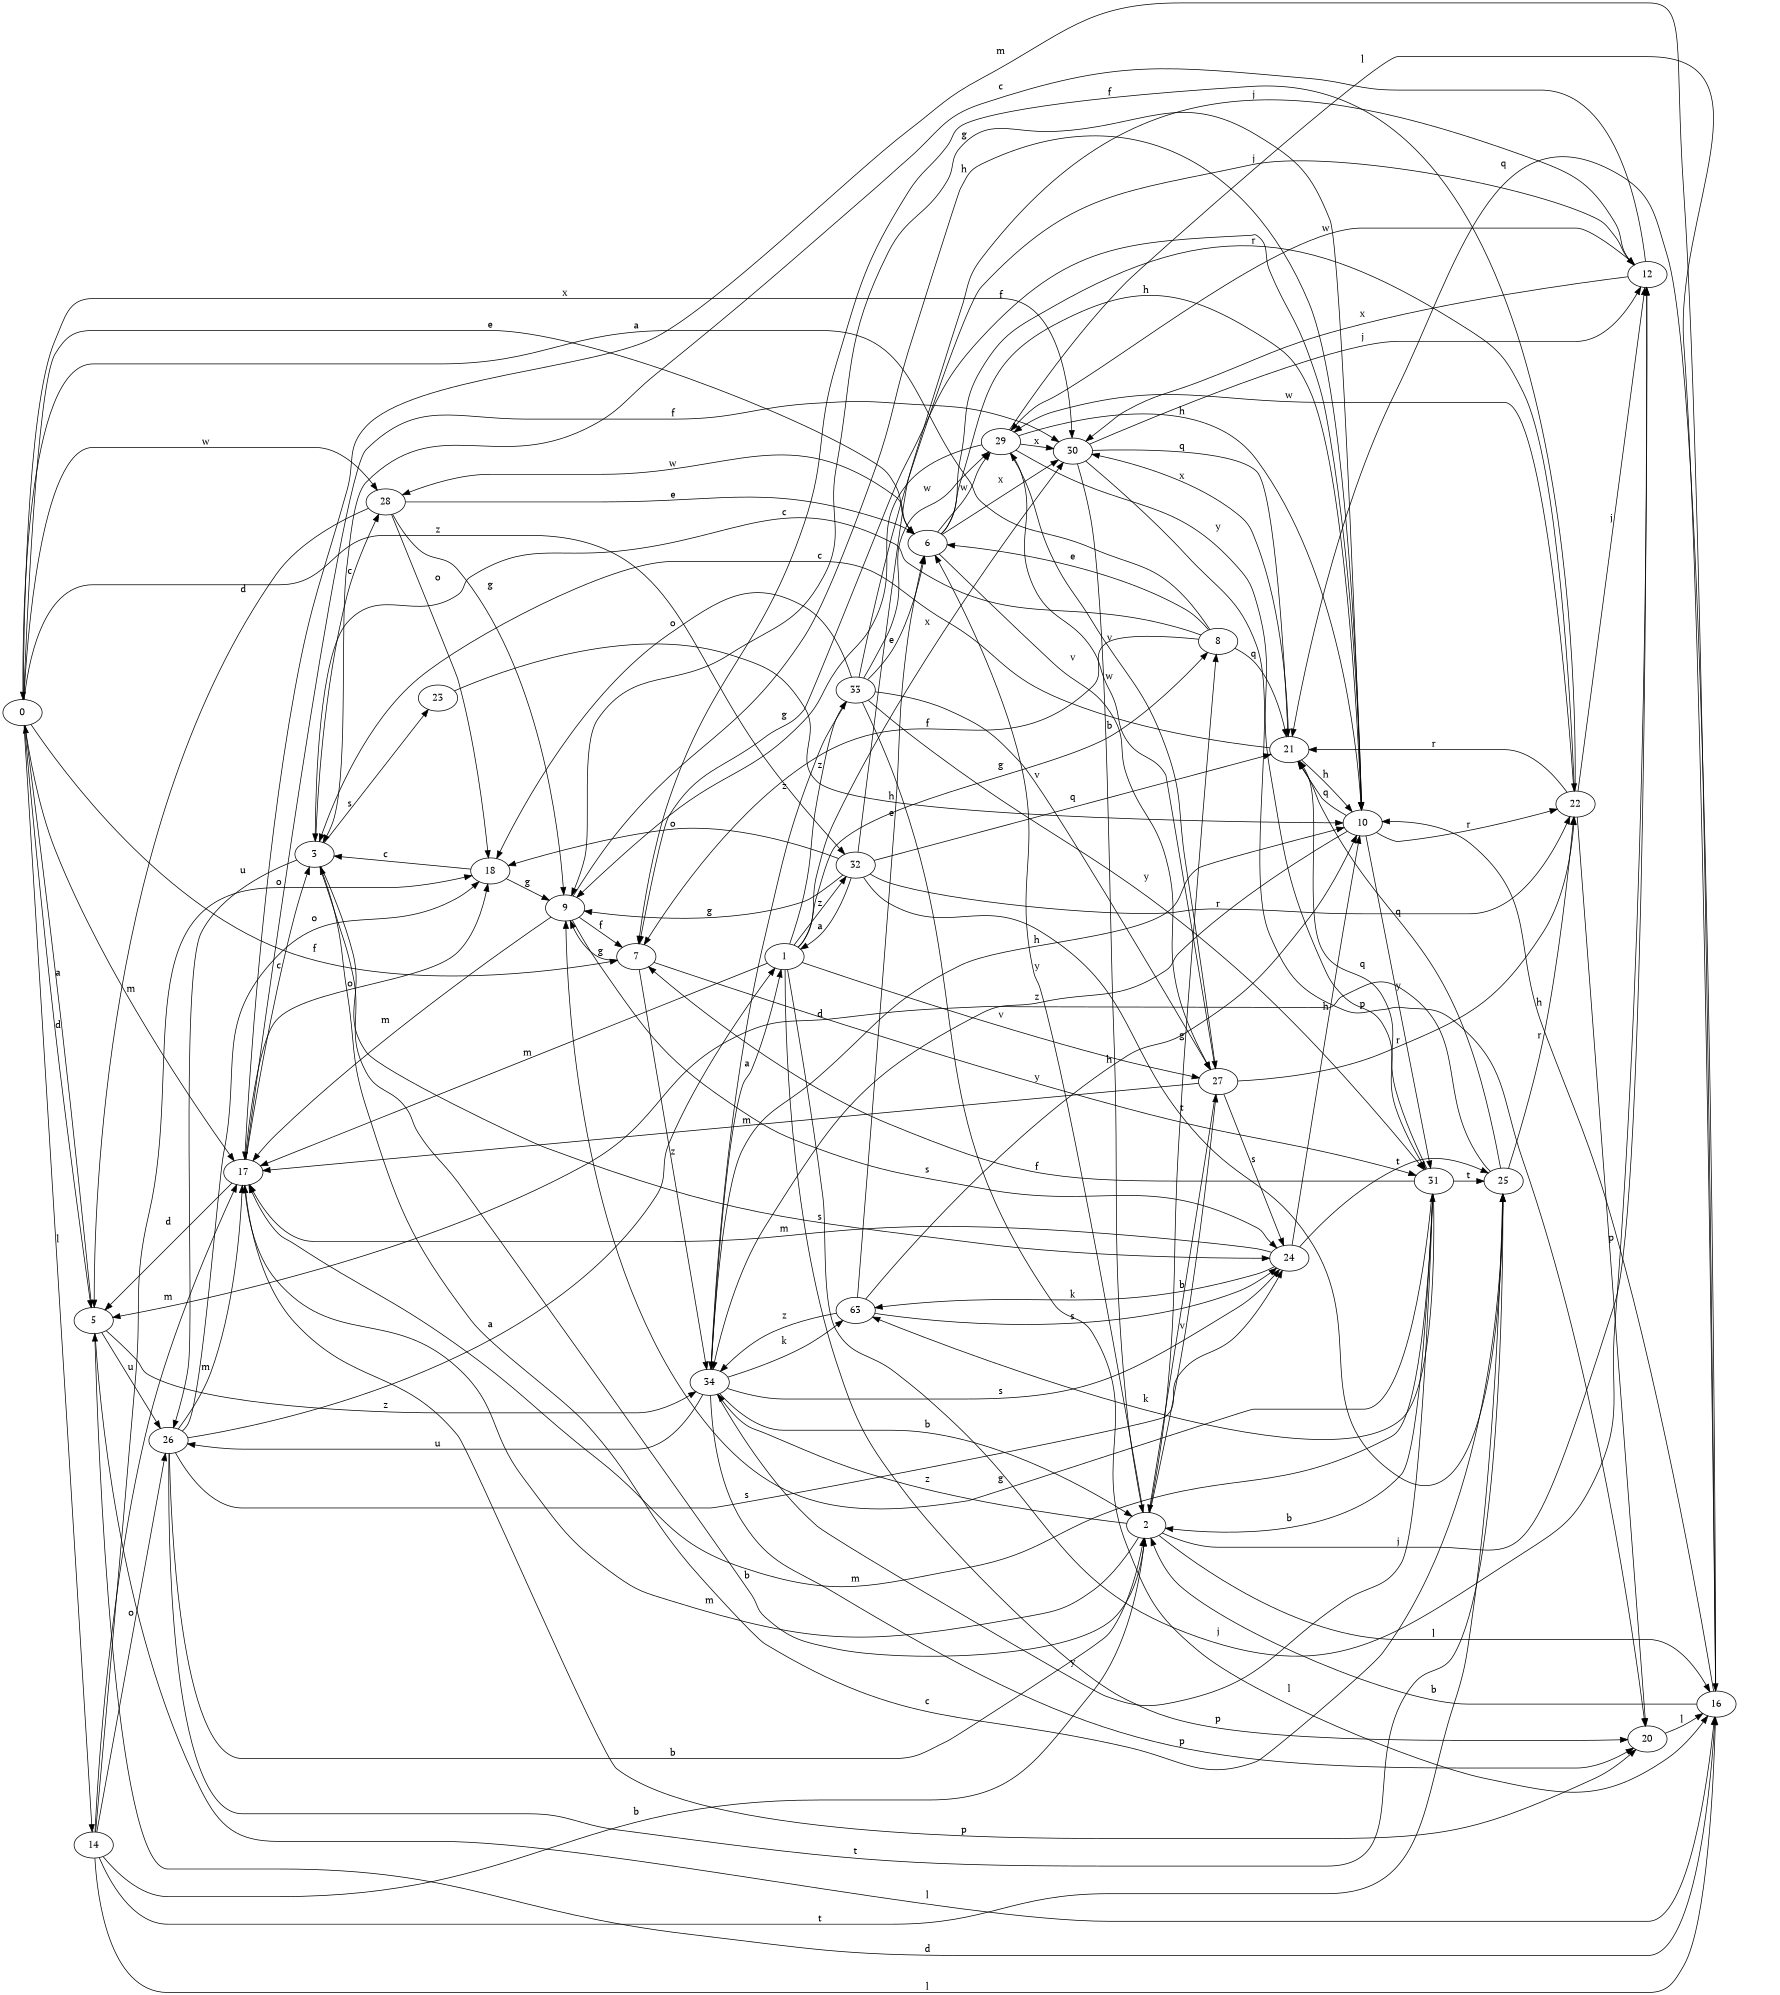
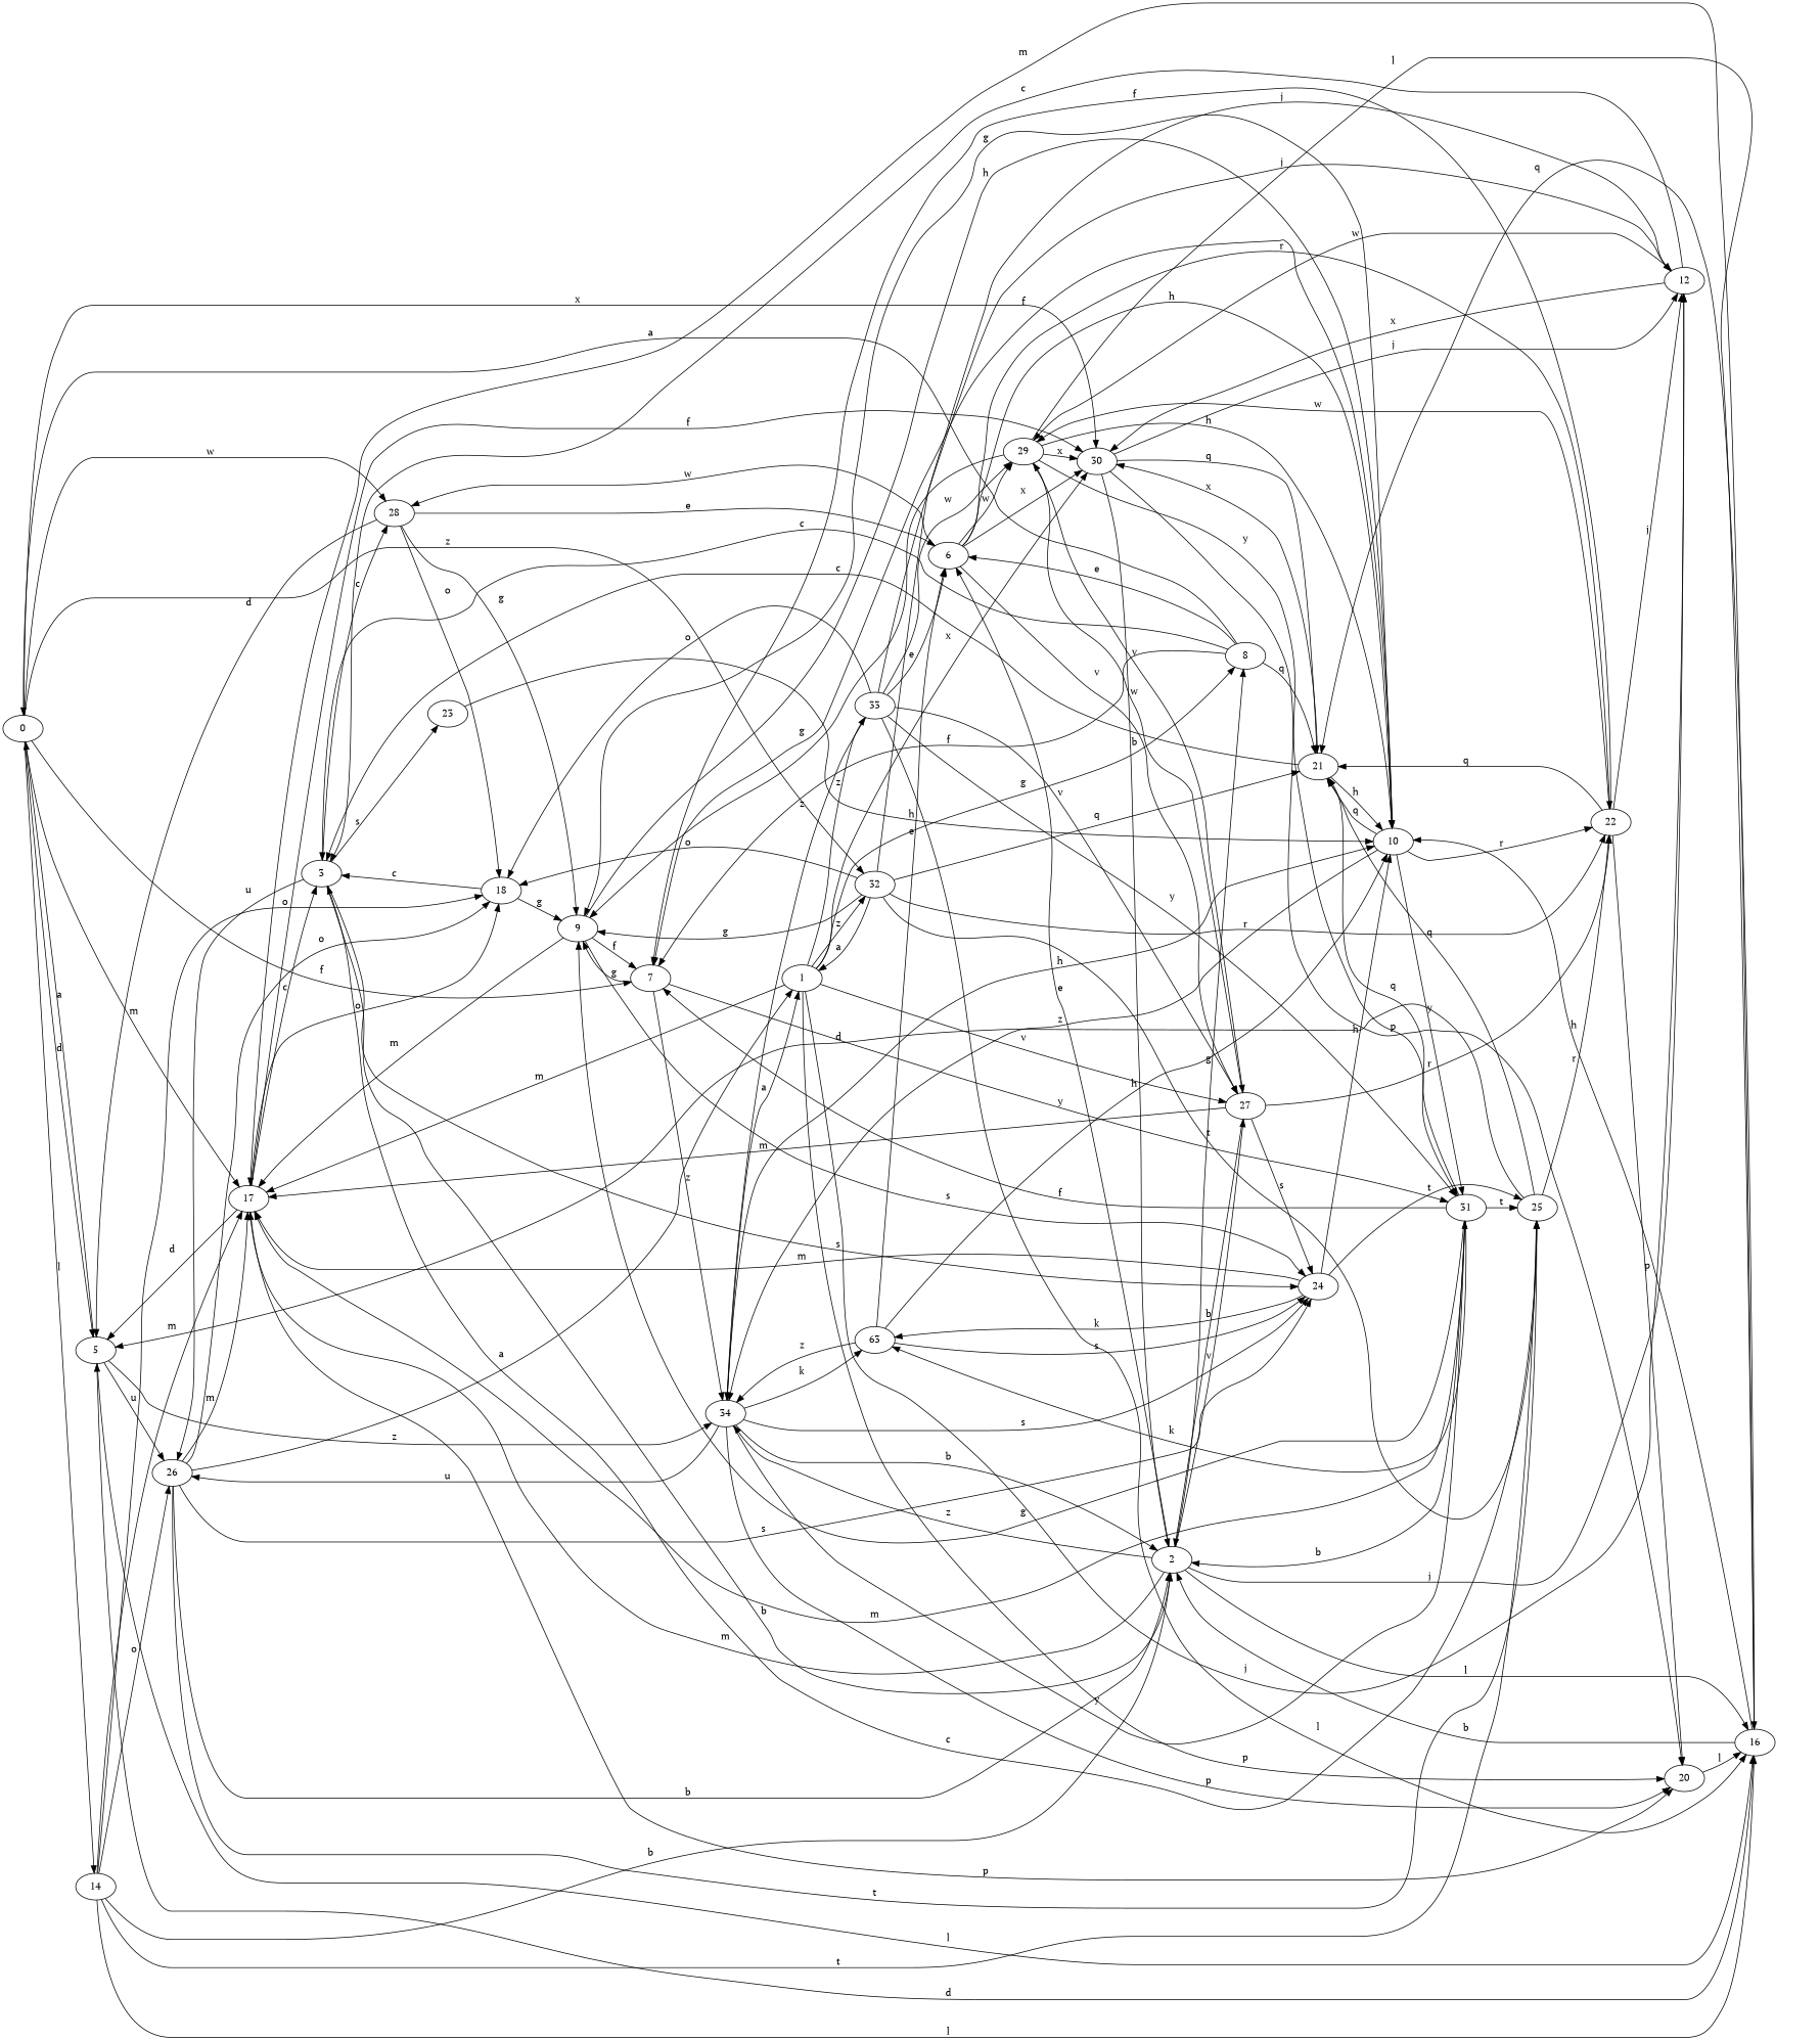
  strict digraph {
    fontname="PT Serif"
    rankdir=LR
    node [fontname="PT Serif"]
    edge [fontname="PT Serif"]
    0
    5
    6
    7
    14
    17
    28
    30
    32
    16
    34
    26
    27
    10
    22
    29
    9
    31
    2
    18
    25
    20
    3
    12
    21
    1
    8
    33
    24
    n30 [label=63]
    23
    0 -> 5 [label=d]
-   0 -> 6 [label=e]
    0 -> 7 [label=f]
    0 -> 14 [label=l]
    0 -> 17 [label=m]
    0 -> 28 [label=w]
    0 -> 30 [label=x]
    0 -> 32 [label=z]
    5 -> 0 [label=a]
    5 -> 16 [label=l]
    5 -> 34 [label=z]
    5 -> 26 [label=u]
    6 -> 28 [label=w]
    6 -> 30 [label=x]
    6 -> 27 [label=v]
    6 -> 10 [label=h]
    6 -> 22 [label=r]
    6 -> 29 [label=w]
    7 -> 34 [label=z]
    7 -> 9 [label=g]
    7 -> 31 [label=y]
    14 -> 17 [label=m]
    14 -> 16 [label=l]
    14 -> 26 [label=o]
    14 -> 2 [label=b]
    14 -> 18 [label=o]
    14 -> 25 [label=t]
    17 -> 5 [label=d]
    17 -> 30 [label=f]
    17 -> 18 [label=o]
    17 -> 20 [label=p]
    17 -> 3 [label=c]
    28 -> 5 [label=d]
    28 -> 6 [label=e]
    28 -> 9 [label=g]
    28 -> 18 [label=o]
    30 -> 2 [label=b]
    30 -> 20 [label=p]
    30 -> 12 [label=j]
    30 -> 21 [label=q]
    32 -> 22 [label=r]
    32 -> 9 [label=g]
    32 -> 18 [label=o]
    32 -> 25 [label=t]
    32 -> 12 [label=j]
    32 -> 21 [label=q]
    32 -> 1 [label=a]
    16 -> 5 [label=d]
    16 -> 17 [label=m]
    16 -> 10 [label=h]
    16 -> 2 [label=b]
    16 -> 21 [label=q]
    34 -> 26 [label=u]
    34 -> 10 [label=h]
    34 -> 31 [label=y]
    34 -> 2 [label=b]
    34 -> 20 [label=p]
    34 -> 1 [label=a]
    34 -> 24 [label=s]
    34 -> n30 [label=k]
    26 -> 17 [label=m]
    26 -> 2 [label=b]
    26 -> 18 [label=o]
    26 -> 25 [label=t]
    26 -> 1 [label=a]
    26 -> 24 [label=s]
    27 -> 17 [label=m]
    27 -> 22 [label=r]
    27 -> 29 [label=w]
    27 -> 2 [label=b]
    27 -> 24 [label=s]
    10 -> 7 [label=f]
    10 -> 34 [label=z]
    10 -> 22 [label=r]
    10 -> 9 [label=g]
    10 -> 31 [label=y]
    10 -> 21 [label=q]
    22 -> 7 [label=f]
    22 -> 29 [label=w]
    22 -> 20 [label=p]
    22 -> 12 [label=j]
-   22 -> 21 [label=r]
+   22 -> 21 [label=q]
    29 -> 30 [label=x]
    29 -> 16 [label=l]
    29 -> 27 [label=v]
    29 -> 10 [label=h]
    29 -> 9 [label=g]
    29 -> 31 [label=y]
    9 -> 7 [label=f]
    9 -> 17 [label=m]
    9 -> 10 [label=h]
    9 -> 24 [label=s]
    31 -> 7 [label=f]
    31 -> 17 [label=m]
    31 -> 9 [label=g]
    31 -> 2 [label=b]
    31 -> 25 [label=t]
    31 -> 21 [label=q]
    31 -> n30 [label=k]
-   2 -> 6 [label=y]
+   2 -> 6 [label=e]
    2 -> 17 [label=m]
    2 -> 16 [label=l]
    2 -> 34 [label=z]
    2 -> 27 [label=v]
    2 -> 12 [label=j]
    2 -> 8 [label=g]
    18 -> 9 [label=g]
    18 -> 3 [label=c]
    25 -> 5 [label=d]
    25 -> 22 [label=r]
    25 -> 3 [label=c]
    25 -> 21 [label=q]
    20 -> 16 [label=l]
    3 -> 28 [label=c]
    3 -> 26 [label=u]
    3 -> 2 [label=b]
    3 -> 24 [label=s]
    3 -> 23 [label=s]
    12 -> 30 [label=x]
    12 -> 29 [label=w]
    12 -> 3 [label=c]
    21 -> 30 [label=x]
    21 -> 10 [label=h]
    21 -> 3 [label=c]
    1 -> 17 [label=m]
    1 -> 30 [label=x]
    1 -> 32 [label=z]
    1 -> 27 [label=v]
    1 -> 20 [label=p]
    1 -> 12 [label=j]
    1 -> 8 [label=g]
    1 -> 33 [label=z]
    8 -> 0 [label=a]
    8 -> 6 [label=e]
    8 -> 7 [label=f]
    8 -> 3 [label=c]
    8 -> 21 [label=q]
    33 -> 6 [label=e]
    33 -> 16 [label=l]
    33 -> 34 [label=z]
    33 -> 27 [label=v]
    33 -> 29 [label=w]
    33 -> 31 [label=y]
    33 -> 18 [label=o]
    33 -> 12 [label=j]
    24 -> 17 [label=m]
    24 -> 10 [label=h]
    24 -> 25 [label=t]
    24 -> n30 [label=k]
    n30 -> 6 [label=e]
    n30 -> 34 [label=z]
    n30 -> 10 [label=h]
    n30 -> 24 [label=s]
    23 -> 10 [label=h]
  }
